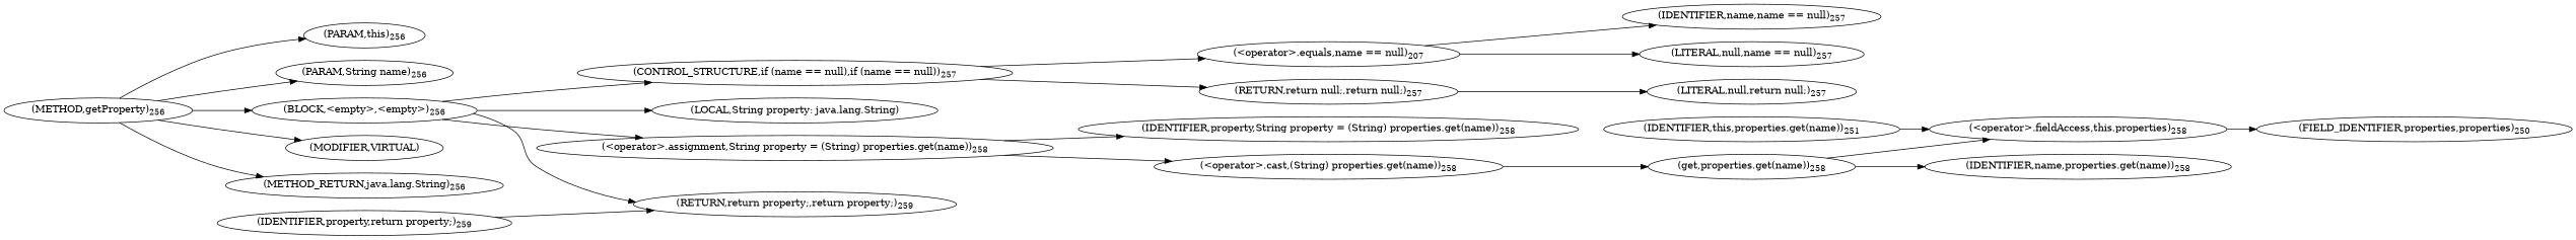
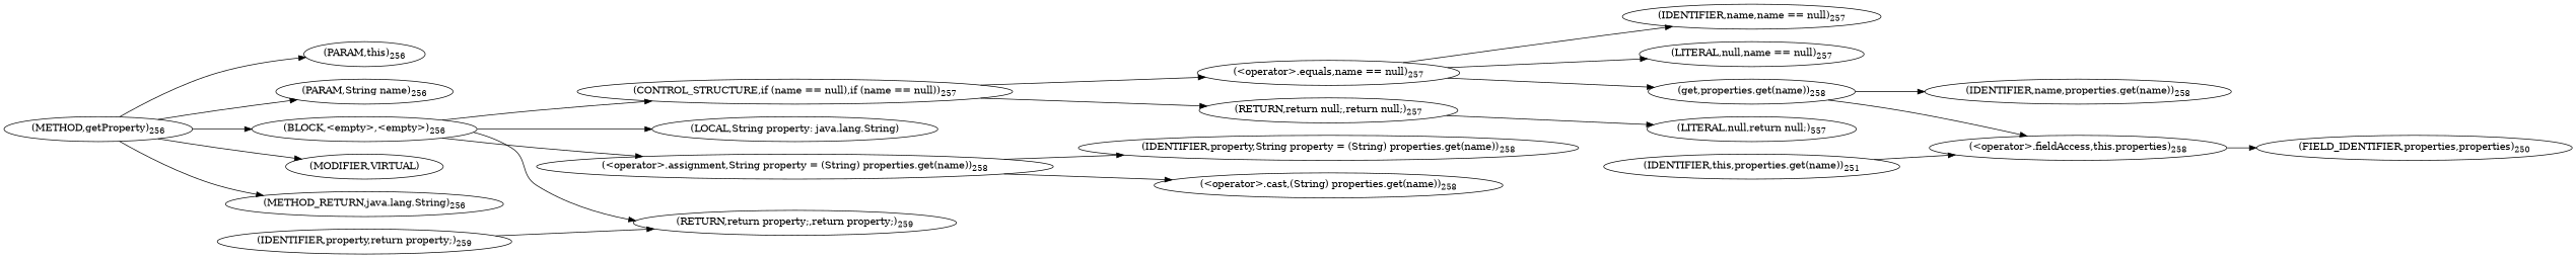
  digraph {
    rankdir=LR
    n1 [label=<(METHOD,getProperty)<SUB>256</SUB>>]
    n2 [label=<(PARAM,this)<SUB>256</SUB>>]
    n3 [label=<(PARAM,String name)<SUB>256</SUB>>]
    n4 [label=<(BLOCK,&lt;empty&gt;,&lt;empty&gt;)<SUB>256</SUB>>]
    n5 [label=<(MODIFIER,VIRTUAL)>]
    n6 [label=<(METHOD_RETURN,java.lang.String)<SUB>256</SUB>>]
    n7 [label=<(CONTROL_STRUCTURE,if (name == null),if (name == null))<SUB>257</SUB>>]
    n8 [label=<(LOCAL,String property: java.lang.String)>]
    n9 [label=<(&lt;operator&gt;.assignment,String property = (String) properties.get(name))<SUB>258</SUB>>]
    n10 [label=<(RETURN,return property;,return property;)<SUB>259</SUB>>]
-   n11 [label=<(&lt;operator&gt;.equals,name == null)<SUB>207</SUB>>]
+   n11 [label=<(&lt;operator&gt;.equals,name == null)<SUB>257</SUB>>]
    n12 [label=<(RETURN,return null;,return null;)<SUB>257</SUB>>]
    n13 [label=<(IDENTIFIER,property,String property = (String) properties.get(name))<SUB>258</SUB>>]
    n14 [label=<(&lt;operator&gt;.cast,(String) properties.get(name))<SUB>258</SUB>>]
    n15 [label=<(IDENTIFIER,name,name == null)<SUB>257</SUB>>]
    n16 [label=<(LITERAL,null,name == null)<SUB>257</SUB>>]
-   n17 [label=<(LITERAL,null,return null;)<SUB>257</SUB>>]
+   n17 [label=<(LITERAL,null,return null;)<SUB>557</SUB>>]
    n18 [label=<(get,properties.get(name))<SUB>258</SUB>>]
    n19 [label=<(&lt;operator&gt;.fieldAccess,this.properties)<SUB>258</SUB>>]
    n20 [label=<(IDENTIFIER,name,properties.get(name))<SUB>258</SUB>>]
    n21 [label=<(FIELD_IDENTIFIER,properties,properties)<SUB>250</SUB>>]
    n22 [label=<(IDENTIFIER,this,properties.get(name))<SUB>251</SUB>>]
    n23 [label=<(IDENTIFIER,property,return property;)<SUB>259</SUB>>]
    n1 -> n2
    n1 -> n3
    n1 -> n4
    n1 -> n5
    n1 -> n6
    n4 -> n7
    n4 -> n8
    n4 -> n9
    n4 -> n10
    n7 -> n11
    n7 -> n12
    n9 -> n13
    n9 -> n14
    n11 -> n15
    n11 -> n16
    n12 -> n17
-   n14 -> n18
+   n11 -> n18
    n18 -> n19
    n18 -> n20
    n19 -> n21
    n22 -> n19
    n23 -> n10
  }
